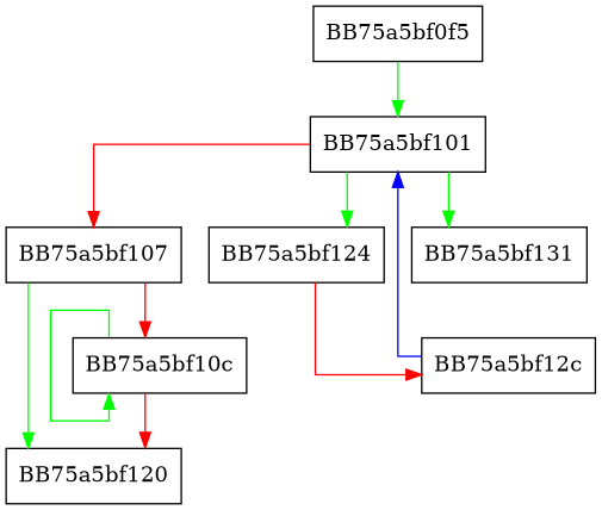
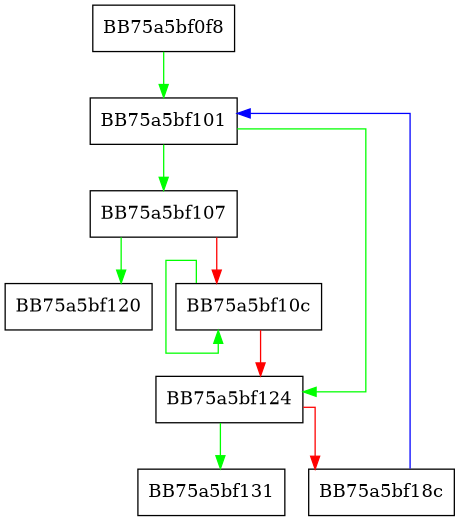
  digraph {
    splines=ortho
    node [shape=box]
    edge [color=green]
-   BB75a5bf0f8 [label=BB75a5bf0f5]
+   BB75a5bf0f8
    BB75a5bf101
    BB75a5bf124
    BB75a5bf107
    BB75a5bf131
-   BB75a5bf12c
+   BB75a5bf12c [label=BB75a5bf18c]
    BB75a5bf120
    BB75a5bf10c
    BB75a5bf0f8 -> BB75a5bf101
    BB75a5bf101 -> BB75a5bf124
-   BB75a5bf101 -> BB75a5bf107 [color=red]
-   BB75a5bf101 -> BB75a5bf131
+   BB75a5bf101 -> BB75a5bf107
+   BB75a5bf124 -> BB75a5bf131
    BB75a5bf124 -> BB75a5bf12c [color=red]
    BB75a5bf107 -> BB75a5bf120
    BB75a5bf107 -> BB75a5bf10c [color=red]
    BB75a5bf12c -> BB75a5bf101 [color=blue]
-   BB75a5bf10c -> BB75a5bf120 [color=red]
+   BB75a5bf10c -> BB75a5bf124 [color=red]
    BB75a5bf10c -> BB75a5bf10c
  }
